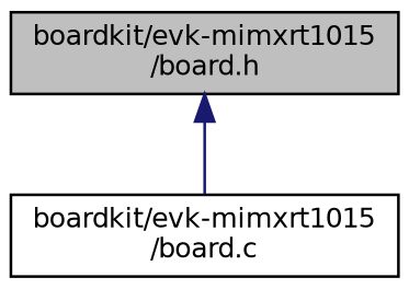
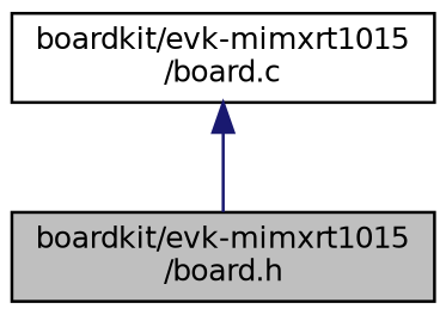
  digraph {
    node [color=black fontname=Helvetica fontsize=10 shape=record style=filled]
    n1 [fillcolor=grey75 fontcolor=black height=0.2 label="boardkit/evk-mimxrt1015\l/board.h" width=0.4]
    n2 [fillcolor=white height=0.2 label="boardkit/evk-mimxrt1015\l/board.c" width=0.4]
-   n1 -> n2 [color=midnightblue dir=back fontname=Helvetica fontsize=10 labelfontname=Helvetica labelfontsize=10 style=solid]
+   n2 -> n1 [color=midnightblue dir=back fontname=Helvetica fontsize=10 labelfontname=Helvetica labelfontsize=10 style=solid]
  }
